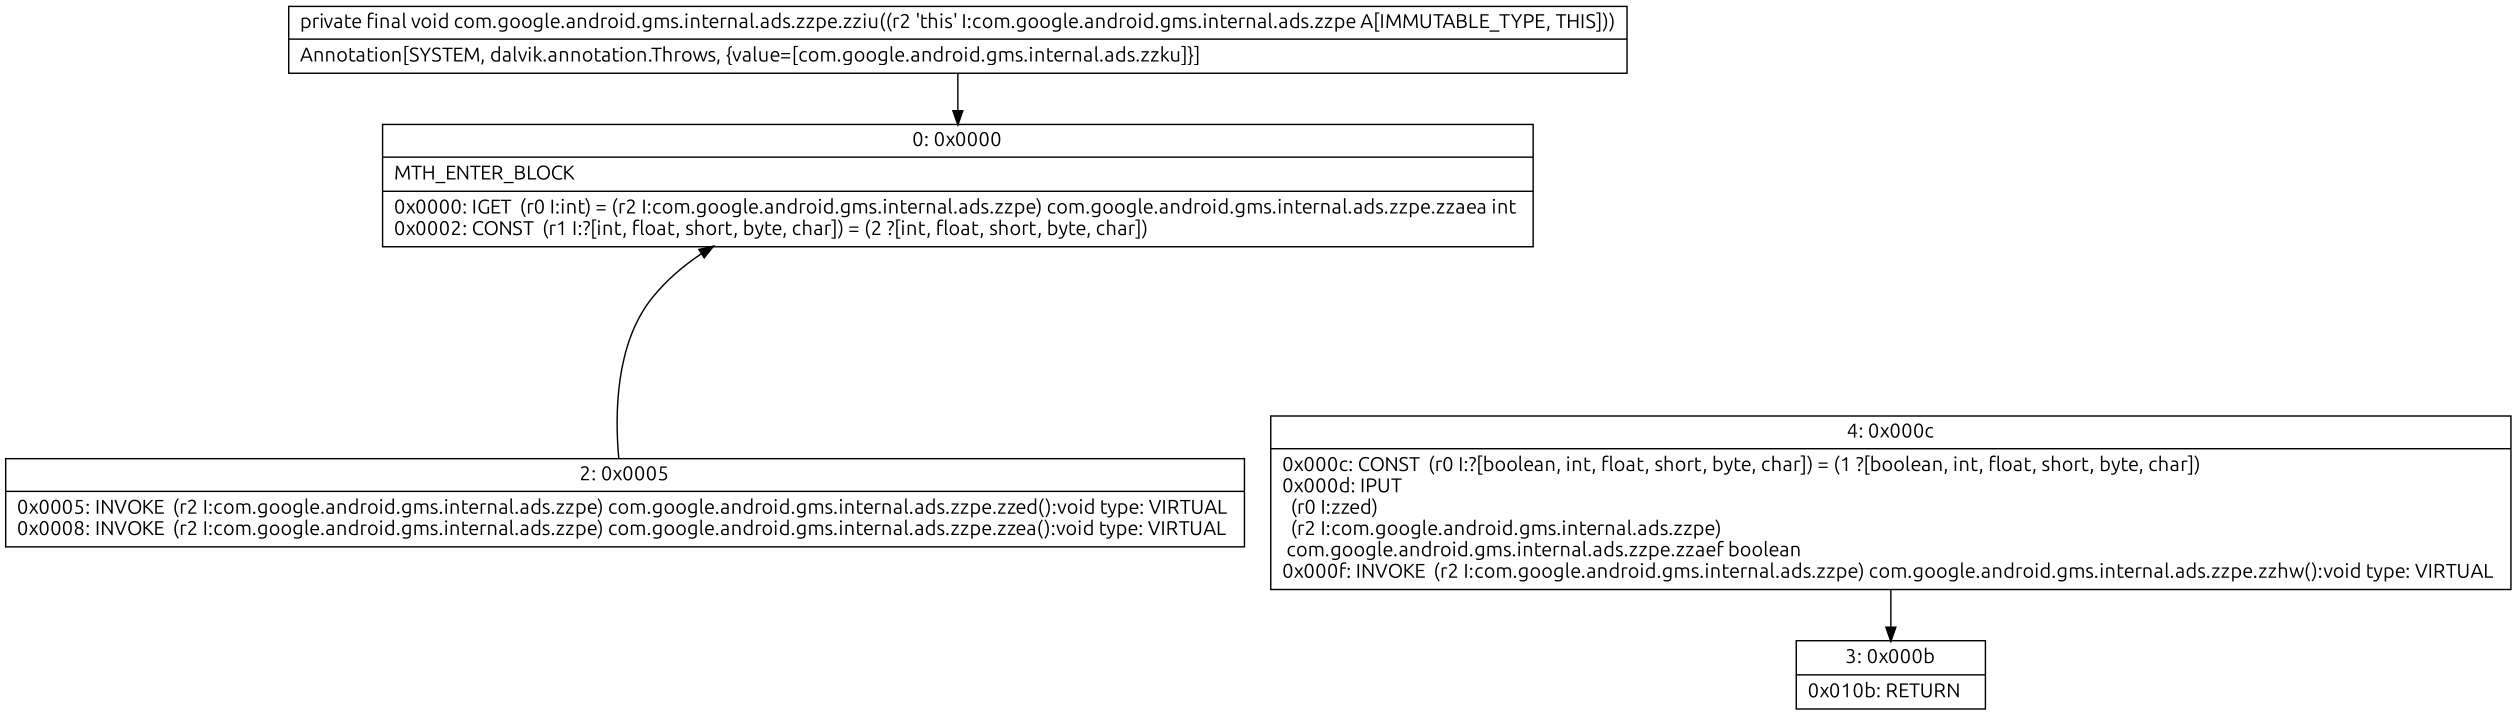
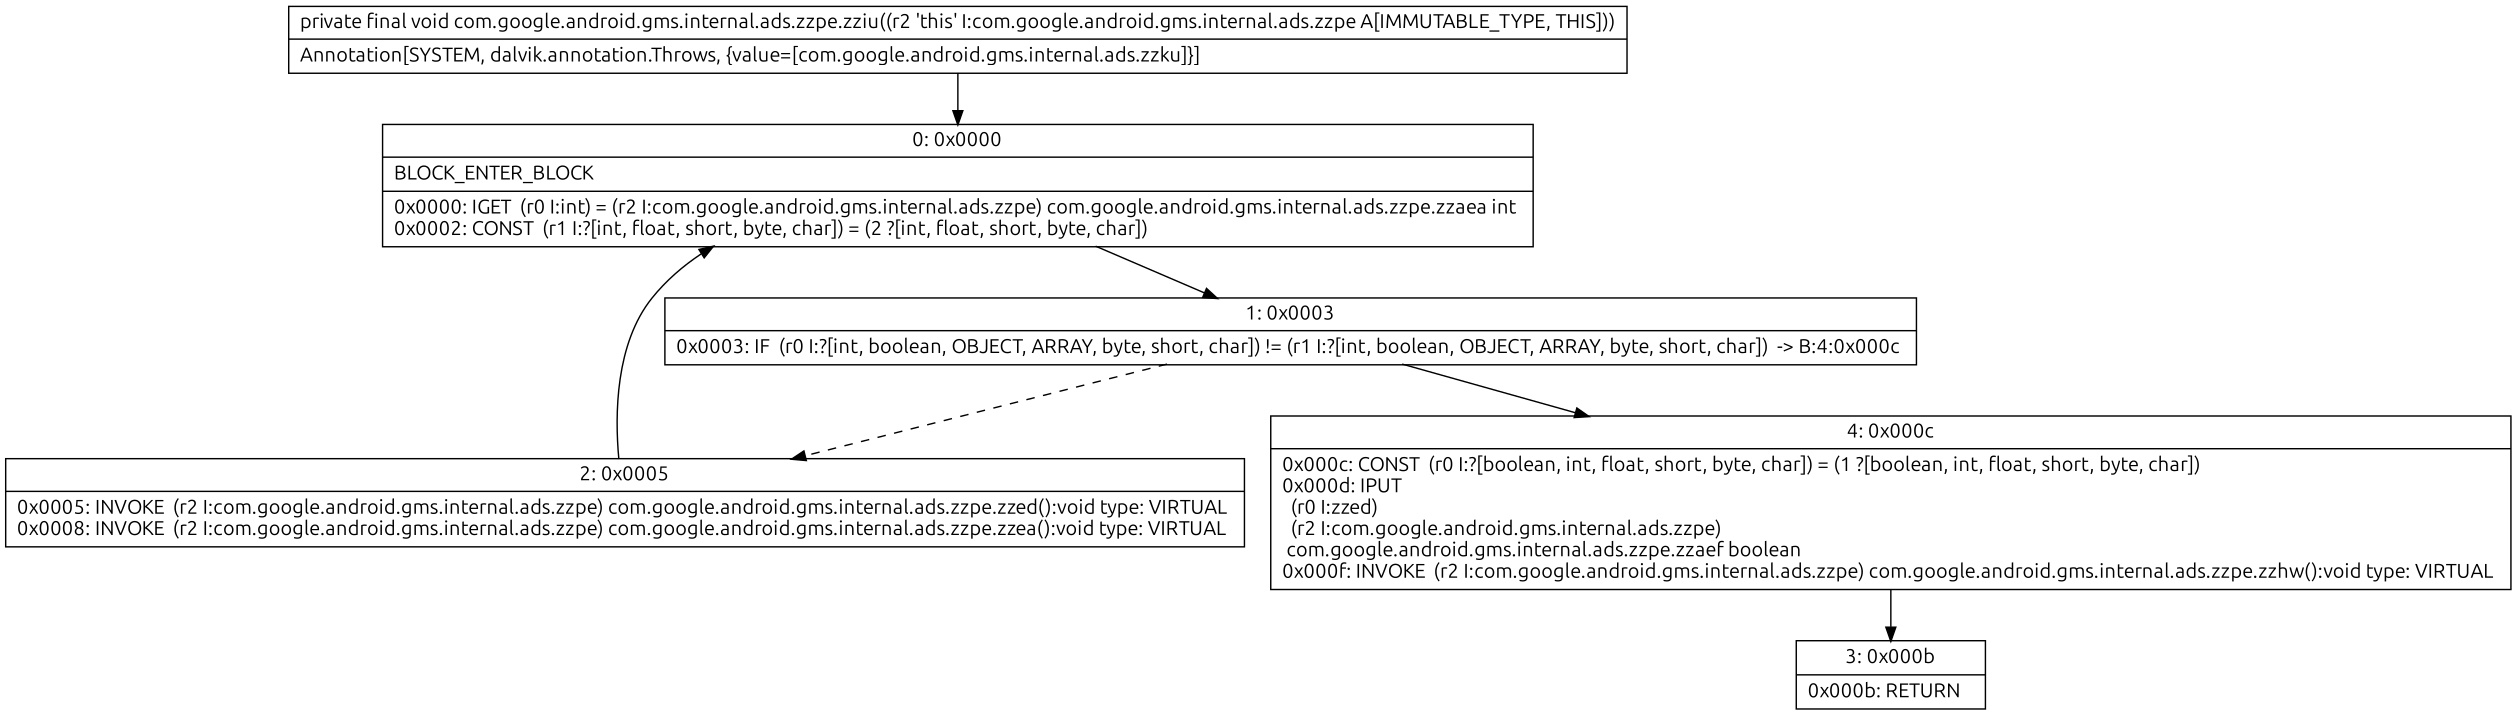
  digraph {
    fontname=Ubuntu
    node [fontname=Ubuntu shape=record]
    edge [fontname=Ubuntu]
-   n1 [label="{0\:\ 0x0000|MTH_ENTER_BLOCK\l|0x0000: IGET  (r0 I:int) = (r2 I:com.google.android.gms.internal.ads.zzpe) com.google.android.gms.internal.ads.zzpe.zzaea int \l0x0002: CONST  (r1 I:?[int, float, short, byte, char]) = (2 ?[int, float, short, byte, char]) \l}"]
+   n1 [label="{0\:\ 0x0000|BLOCK_ENTER_BLOCK\l|0x0000: IGET  (r0 I:int) = (r2 I:com.google.android.gms.internal.ads.zzpe) com.google.android.gms.internal.ads.zzpe.zzaea int \l0x0002: CONST  (r1 I:?[int, float, short, byte, char]) = (2 ?[int, float, short, byte, char]) \l}"]
+   n2 [label="{1\:\ 0x0003|0x0003: IF  (r0 I:?[int, boolean, OBJECT, ARRAY, byte, short, char]) != (r1 I:?[int, boolean, OBJECT, ARRAY, byte, short, char])  \-\> B:4:0x000c \l}"]
    n3 [label="{2\:\ 0x0005|0x0005: INVOKE  (r2 I:com.google.android.gms.internal.ads.zzpe) com.google.android.gms.internal.ads.zzpe.zzed():void type: VIRTUAL \l0x0008: INVOKE  (r2 I:com.google.android.gms.internal.ads.zzpe) com.google.android.gms.internal.ads.zzpe.zzea():void type: VIRTUAL \l}"]
    n4 [label="{4\:\ 0x000c|0x000c: CONST  (r0 I:?[boolean, int, float, short, byte, char]) = (1 ?[boolean, int, float, short, byte, char]) \l0x000d: IPUT  \l  (r0 I:zzed)\l  (r2 I:com.google.android.gms.internal.ads.zzpe)\l com.google.android.gms.internal.ads.zzpe.zzaef boolean \l0x000f: INVOKE  (r2 I:com.google.android.gms.internal.ads.zzpe) com.google.android.gms.internal.ads.zzpe.zzhw():void type: VIRTUAL \l}"]
-   n5 [label="{3\:\ 0x000b|0x010b: RETURN   \l}"]
+   n5 [label="{3\:\ 0x000b|0x000b: RETURN   \l}"]
    n6 [label="{private final void com.google.android.gms.internal.ads.zzpe.zziu((r2 'this' I:com.google.android.gms.internal.ads.zzpe A[IMMUTABLE_TYPE, THIS]))  | Annotation[SYSTEM, dalvik.annotation.Throws, \{value=[com.google.android.gms.internal.ads.zzku]\}]\l}"]
+   n1 -> n2
+   n2 -> n3 [style=dashed]
+   n2 -> n4
    n3 -> n1
    n4 -> n5
    n6 -> n1
  }
